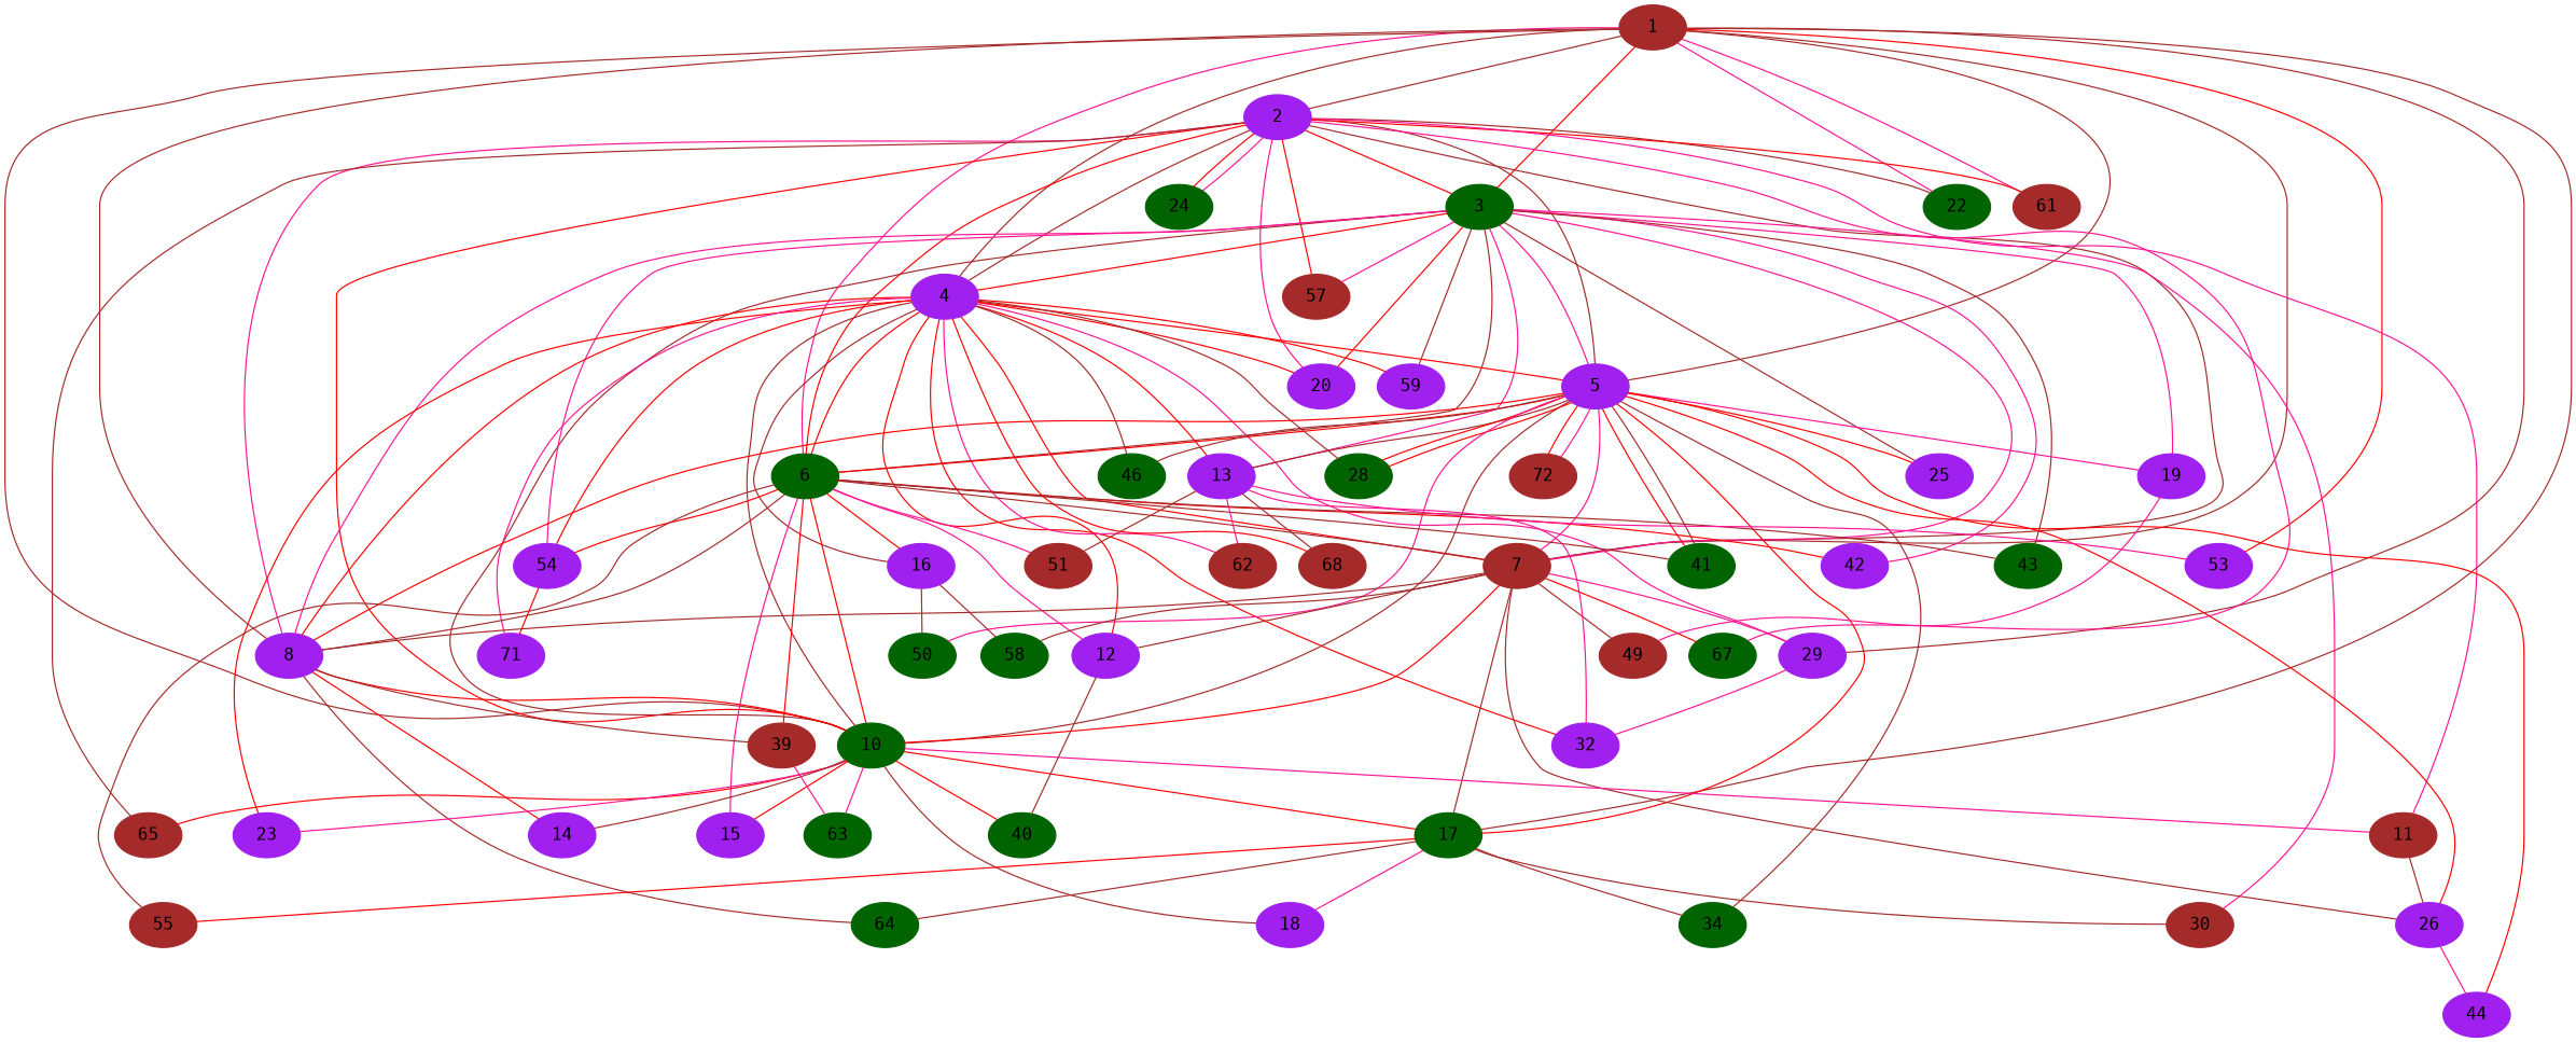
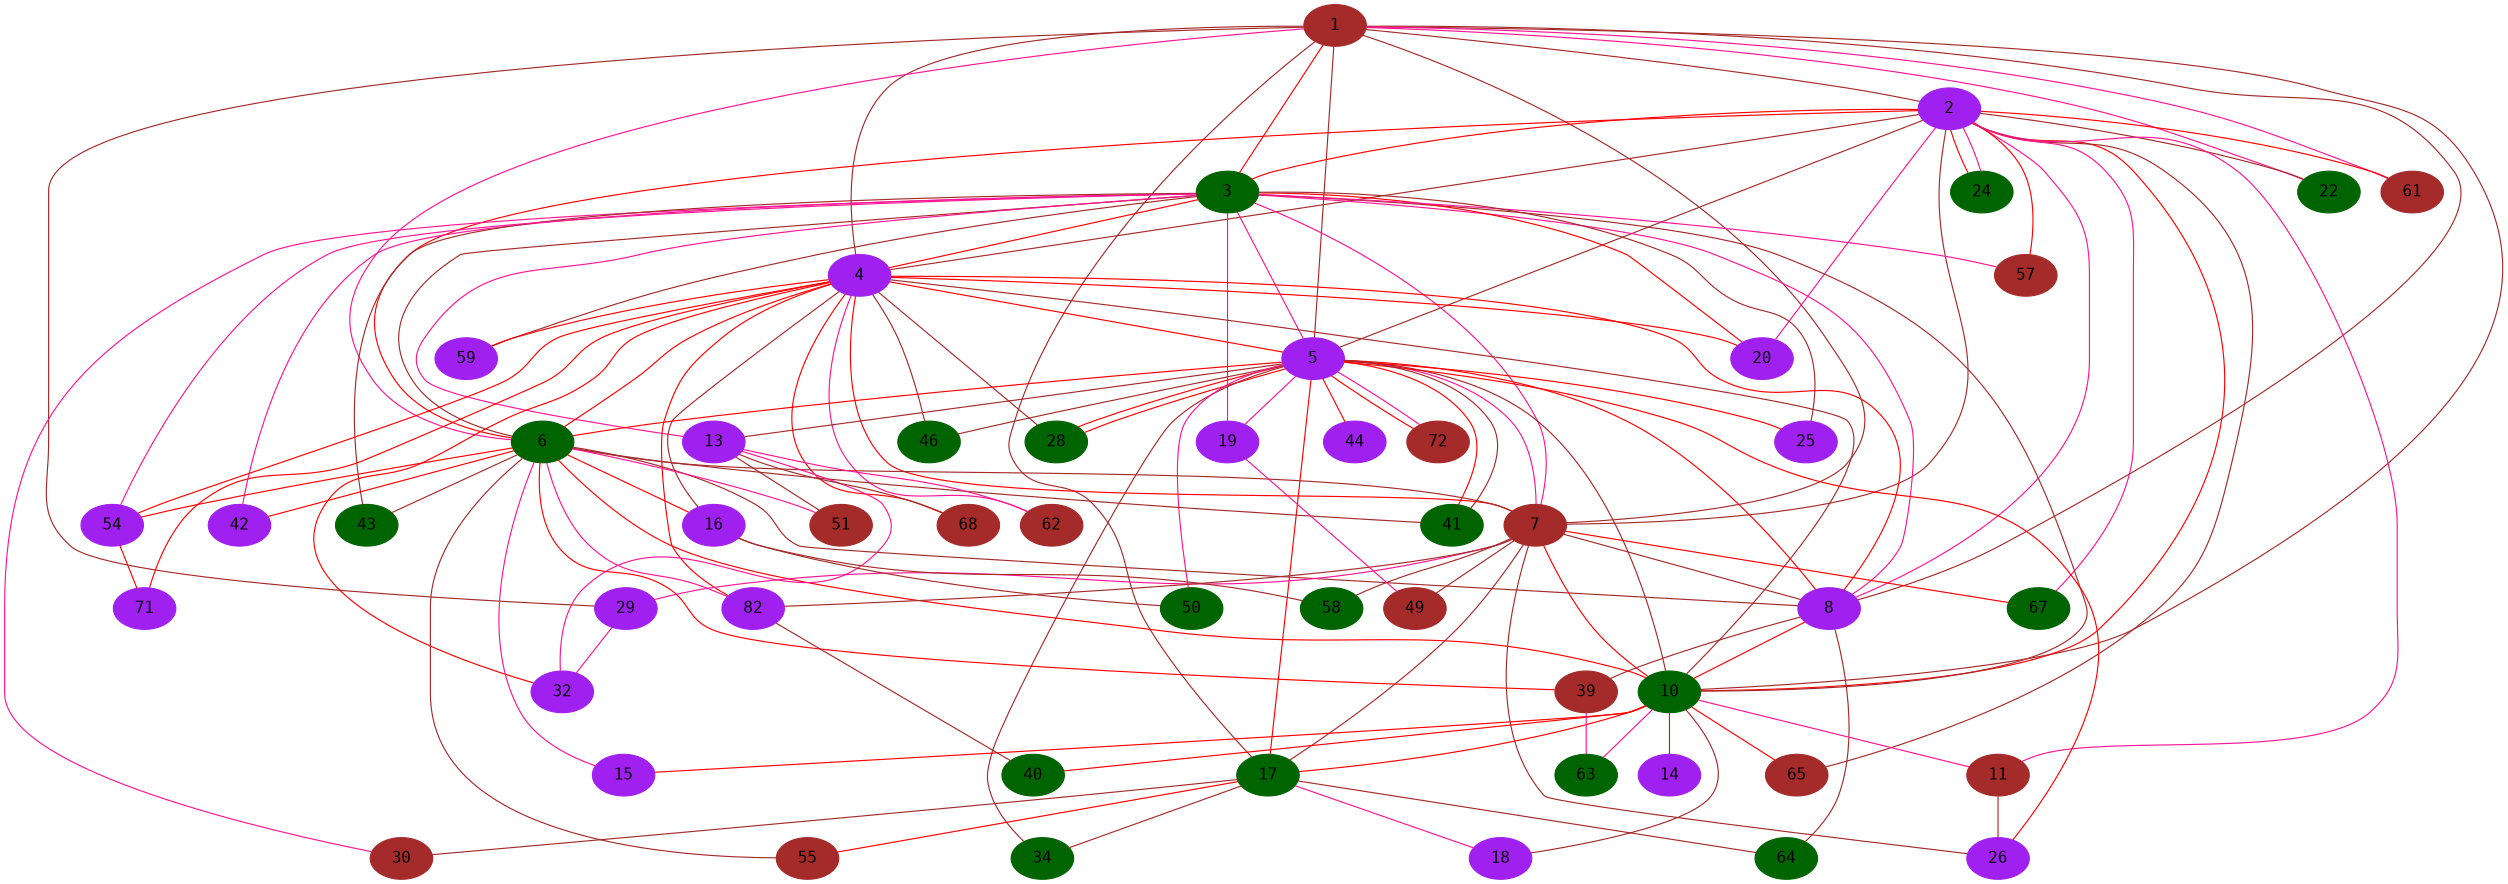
  graph {
    fontname="DejaVu Sans Mono"
    node [color=purple fontname="DejaVu Sans Mono" style=filled]
    edge [color=brown fontname="DejaVu Sans Mono"]
    1 [color=brown super="+35"]
    2 [super="+48"]
    3 [color=darkgreen super="+38"]
    4 [super="+52"]
    5 [super="+47"]
    6 [color=darkgreen super="+9"]
    7 [color=brown super="+56"]
    8 [super="+66"]
    10 [color=darkgreen super="+37"]
    17 [color=darkgreen super="+31"]
    22 [color=darkgreen]
    29
-   53
    61 [color=brown]
    11 [color=brown]
    20 [super="+27"]
    24 [color=darkgreen]
    57 [color=brown]
    65 [color=brown]
    67 [color=darkgreen]
    13 [super="+36"]
    19
    25
    30 [color=brown]
    42
    43 [color=darkgreen]
    54 [super="+70"]
    59
-   12 [super="+21"]
+   12 [super="+21" label=82]
    16 [super="+33"]
-   23
    28 [color=darkgreen]
    32 [super="+60"]
    46 [color=darkgreen]
    62 [color=brown]
    68 [color=brown]
    71
    26 [super="+45"]
    34 [color=darkgreen]
    41 [color=darkgreen super="+69"]
    44
    50 [color=darkgreen]
    72 [color=brown]
    15
    39 [color=brown super="+73"]
    51 [color=brown]
    55 [color=brown]
    49 [color=brown]
    58 [color=darkgreen]
    14
    64 [color=darkgreen]
    18
    40 [color=darkgreen]
    63 [color=darkgreen]
    1 -- 2
    1 -- 3 [color=red]
    1 -- 4
    1 -- 5
    1 -- 6 [color=deeppink weight=2]
    1 -- 7
    1 -- 8
    1 -- 10
    1 -- 17
    1 -- 22 [color=deeppink]
    1 -- 29
-   1 -- 53 [color=red]
    1 -- 61 [color=deeppink]
    2 -- 3 [color=red weight=2]
    2 -- 4 [weight=2]
    2 -- 5
    2 -- 6 [color=red weight=2]
    2 -- 7
    2 -- 8 [color=deeppink]
    2 -- 10 [color=red]
    2 -- 22
    2 -- 61 [color=red]
    2 -- 11 [color=deeppink]
    2 -- 20 [color=deeppink]
    2 -- 24 [color=red]
    2 -- 24 [color=deeppink]
    2 -- 57 [color=red]
    2 -- 65
    2 -- 67 [color=deeppink]
    3 -- 4 [color=red]
    3 -- 5 [color=deeppink]
    3 -- 6 [weight=2]
    3 -- 7 [color=deeppink]
    3 -- 8 [color=deeppink]
    3 -- 10
    3 -- 20 [color=red]
    3 -- 57 [color=deeppink]
    3 -- 13 [color=deeppink]
    3 -- 19 [color=deeppink]
    3 -- 25
    3 -- 30 [color=deeppink]
    3 -- 42 [color=deeppink]
    3 -- 43
    3 -- 54 [color=deeppink]
    3 -- 59
    4 -- 5 [color=red]
    4 -- 6 [color=red weight=2]
    4 -- 7 [color=red]
    4 -- 8 [color=red weight=2]
    4 -- 10
-   4 -- 29 [color=deeppink]
    4 -- 20 [color=red]
-   4 -- 13 [color=red]
    4 -- 54 [color=red]
    4 -- 59 [color=red]
    4 -- 12 [color=red]
    4 -- 16 [weight=2]
-   4 -- 23 [color=red]
    4 -- 28
    4 -- 32 [color=red]
    4 -- 46
    4 -- 62 [color=deeppink]
    4 -- 68 [color=red]
-   4 -- 71 [color=deeppink]
+   4 -- 71 [color=red]
    5 -- 6 [color=red weight=2]
    5 -- 7 [color=deeppink]
    5 -- 8 [color=red]
    5 -- 10
    5 -- 17 [color=red]
    5 -- 13
    5 -- 19 [color=deeppink]
    5 -- 25 [color=red]
    5 -- 28 [color=red]
    5 -- 28 [color=red]
    5 -- 46
    5 -- 26 [color=red]
    5 -- 34
    5 -- 41 [color=red]
    5 -- 41
    5 -- 44 [color=red]
    5 -- 50 [color=deeppink]
    5 -- 72 [color=red]
    5 -- 72 [color=deeppink]
    6 -- 7 [weight=2]
    6 -- 8 [weight=2]
    6 -- 10 [color=red weight=3]
    6 -- 42 [color=red]
    6 -- 43
    6 -- 54 [color=red]
    6 -- 12 [color=deeppink]
    6 -- 16 [color=red]
    6 -- 41
    6 -- 15 [color=deeppink]
    6 -- 39 [color=red]
    6 -- 51 [color=deeppink]
    6 -- 55
    7 -- 8
    7 -- 10 [color=red weight=2]
    7 -- 17
    7 -- 29 [color=deeppink]
    7 -- 67 [color=red]
    7 -- 12
    7 -- 26
    7 -- 49
    7 -- 58
    8 -- 10 [color=red]
    8 -- 39
-   8 -- 14 [color=red]
    8 -- 64
    10 -- 17 [color=red]
    10 -- 11 [color=deeppink]
    10 -- 65 [color=red]
-   10 -- 23 [color=deeppink]
    10 -- 15 [color=red]
    10 -- 14
    10 -- 18
    10 -- 40 [color=red]
    10 -- 63 [color=deeppink]
    17 -- 30
    17 -- 34
    17 -- 55 [color=red]
    17 -- 64
    17 -- 18 [color=deeppink]
    29 -- 32 [color=deeppink]
    11 -- 26
-   13 -- 53 [color=deeppink]
    13 -- 32 [color=deeppink]
    13 -- 62 [color=deeppink]
    13 -- 68
    13 -- 51
    19 -- 49 [color=deeppink]
    54 -- 71 [color=red]
    12 -- 40
    16 -- 50
    16 -- 58
-   26 -- 44 [color=deeppink]
    39 -- 63 [color=deeppink]
  }
